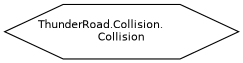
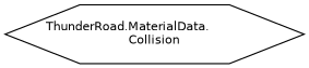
  digraph {
    rankdir=LR
-   n1 [color=black fillcolor=white fontname=Helvetica fontsize=10 height=0.2 label="ThunderRoad.Collision.\lCollision" shape=hexagon style=filled width=0.4]
+   n1 [color=black fillcolor=white fontname=Helvetica fontsize=10 height=0.2 label="ThunderRoad.MaterialData.\lCollision" shape=hexagon style=filled width=0.4]
  }
